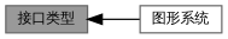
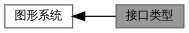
  digraph {
    rankdir=LR
    fontname=Ubuntu
    node [fontname=Ubuntu fontsize=10 shape=box style=filled]
    n1 [color=grey40 fillcolor=white height=0.2 label="图形系统" width=0.4]
    n2 [color=gray40 fillcolor=grey60 fontcolor=black height=0.2 label="接口类型" width=0.4]
-   n2 -> n1 [dir=back fontname=Ubuntu fontsize=10 labelfontname=Helvetica labelfontsize=10 shape=plaintext style=solid]
+   n1 -> n2 [dir=back fontname=Ubuntu fontsize=10 labelfontname=Helvetica labelfontsize=10 shape=plaintext style=solid]
  }
